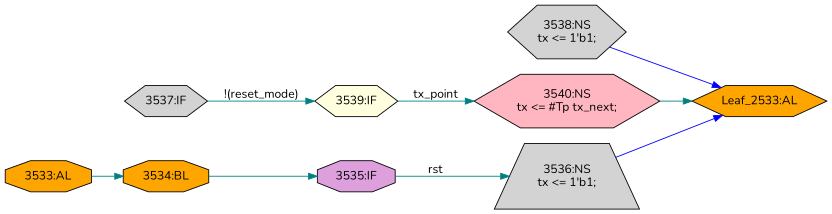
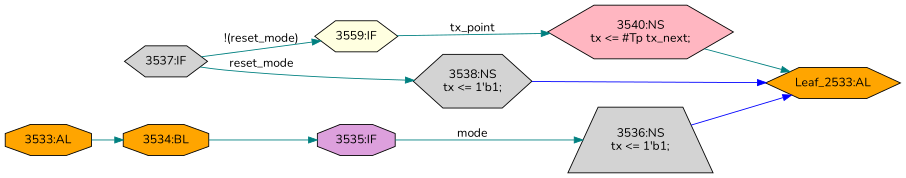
  strict digraph {
    fontname=Nunito
    rankdir=LR
    node [fillcolor=orange fontname=Nunito shape=hexagon statements="[]" style=filled typ=IfStatement]
    edge [color=teal cond="[]" fontname=Nunito lineno=None]
    n1 [ast="<pyverilog.vparser.ast.Block object at 0x7f44f6b1f810>" label="3534:BL" shape=octagon typ=Block]
    n2 [ast="<pyverilog.vparser.ast.IfStatement object at 0x7f44f6b1f850>" fillcolor=plum label="3535:IF" shape=octagon]
    n3 [ast="<pyverilog.vparser.ast.NonblockingSubstitution object at 0x7f44f6b1fc90>" fillcolor=lightgrey label="3536:NS\ntx <= 1'b1;" shape=trapezium statements="[<pyverilog.vparser.ast.NonblockingSubstitution object at 0x7f44f6b1fc90>]" typ=NonblockingSubstitution]
    n4 [def_var="['tx']" label="Leaf_2533:AL" statements="" typ=""]
    n5 [ast="<pyverilog.vparser.ast.IfStatement object at 0x7f44f6b1f890>" fillcolor=lightgrey label="3537:IF"]
-   n6 [ast="<pyverilog.vparser.ast.IfStatement object at 0x7f44f6b1f8d0>" fillcolor=lightyellow label="3539:IF"]
+   n6 [ast="<pyverilog.vparser.ast.IfStatement object at 0x7f44f6b1f8d0>" fillcolor=lightyellow label="3559:IF"]
    n7 [ast="<pyverilog.vparser.ast.NonblockingSubstitution object at 0x7f44f6b1fb10>" fillcolor=lightgrey label="3538:NS\ntx <= 1'b1;" statements="[<pyverilog.vparser.ast.NonblockingSubstitution object at 0x7f44f6b1fb10>]" typ=NonblockingSubstitution]
    n8 [ast="<pyverilog.vparser.ast.NonblockingSubstitution object at 0x7f44f6b1f910>" fillcolor=lightpink label="3540:NS\ntx <= #Tp tx_next;" statements="[<pyverilog.vparser.ast.NonblockingSubstitution object at 0x7f44f6b1f910>]" typ=NonblockingSubstitution]
    n9 [ast="<pyverilog.vparser.ast.Always object at 0x7f44f6b1fe10>" clk_sens=True label="3533:AL" sens="['clk', 'rst']" shape=octagon typ=Always use_var="['rst', 'reset_mode', 'tx_next', 'tx_point']"]
    n1 -> n2
-   n2 -> n3 [cond="['rst']" label=rst lineno=3535]
+   n2 -> n3 [cond="['rst']" label=mode lineno=3535]
    n3 -> n4 [color=blue]
    n5 -> n6 [cond="['reset_mode']" label="!(reset_mode)" lineno=3537]
+   n5 -> n7 [cond="['reset_mode']" label=reset_mode lineno=3537]
    n6 -> n8 [cond="['tx_point']" label=tx_point lineno=3539]
    n7 -> n4 [color=blue]
    n8 -> n4
    n9 -> n1
  }
